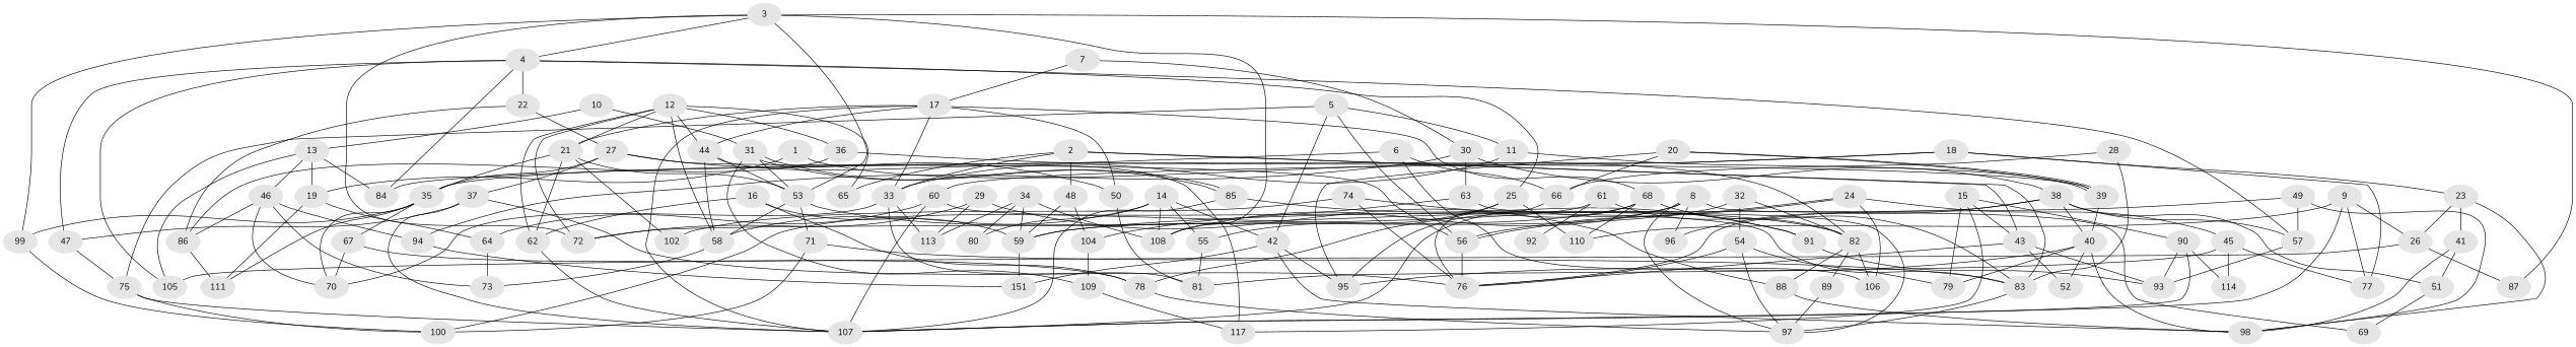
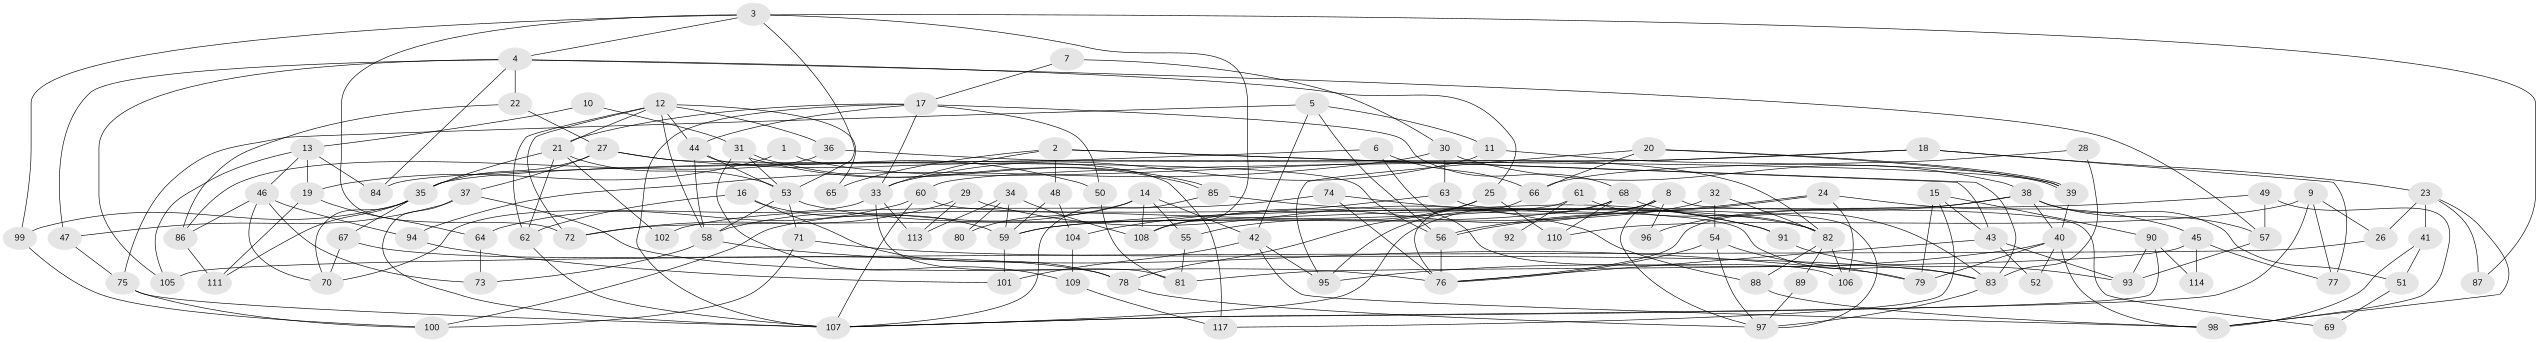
  graph {
    fontname=Nunito
    node [color=gray90 fontname=Nunito style=filled]
    edge [fontname=Nunito]
    1
    19
    82
    64
    111
    106
    88
    89
    2
    33
    43
    48
    65
    83
    113
    70
    81
    76
    52
    93
    59
    104
    97
    86
    3
    4
    53
    72
    87
    99
    108
    22
    25
    57
    84
    105
    47
    58
    71
    100
    27
    110
    55
    78
    5
    11
    42
    56
    75
    39
    95
    98
-   101 [label=151]
+   101
    107
    6
    66
    7
    17
    30
    21
    44
    50
    68
    38
    63
    94
    8
    69
    96
    9
    26
    77
    10
    13
    31
    46
    85
    109
    40
    12
    36
    62
    102
    35
    n85 [label=117]
    79
    73
    14
    80
    15
    90
    114
    16
    18
    23
    60
    41
    67
    20
    37
    51
    24
    45
    28
    29
    91
    32
    54
    34
    49
    61
    92
    74
    1 -- 19
    1 -- 82
    19 -- 64
    19 -- 111
    82 -- 106
    82 -- 88
    82 -- 89
    64 -- 73
    88 -- 98
    89 -- 97
    2 -- 33
    2 -- 43
    2 -- 48
    2 -- 65
    2 -- 83
    33 -- 113
    33 -- 70
    33 -- 81
    43 -- 76
    43 -- 52
    43 -- 93
    48 -- 59
    48 -- 104
    83 -- 97
    59 -- 101
    104 -- 109
    86 -- 111
    3 -- 4
    3 -- 53
    3 -- 72
    3 -- 87
    3 -- 99
    3 -- 108
    4 -- 22
    4 -- 25
    4 -- 57
    4 -- 84
    4 -- 105
    4 -- 47
    53 -- 82
    53 -- 58
    53 -- 71
    99 -- 100
    22 -- 86
    22 -- 27
    25 -- 110
    25 -- 55
    25 -- 78
    57 -- 93
    47 -- 75
+   58 -- 79
    58 -- 73
    71 -- 83
    71 -- 100
    27 -- 56
    27 -- 50
    27 -- 35
    27 -- 37
    55 -- 81
    78 -- 97
    5 -- 11
    5 -- 42
    5 -- 56
    5 -- 75
    11 -- 33
    11 -- 39
    42 -- 95
    42 -- 98
    42 -- 101
    56 -- 76
    75 -- 100
    75 -- 107
    39 -- 40
    6 -- 106
    6 -- 84
    6 -- 66
    66 -- 76
    7 -- 17
    7 -- 30
    17 -- 33
    17 -- 107
    17 -- 21
    17 -- 44
    17 -- 50
    17 -- 68
    30 -- 38
    30 -- 63
    30 -- 94
    21 -- 53
    21 -- 62
    21 -- 102
    21 -- 35
    44 -- 53
    44 -- 58
    44 -- n85
    50 -- 81
    68 -- 83
    68 -- 100
    68 -- 110
    68 -- 95
    38 -- 76
    38 -- 57
    38 -- 96
    38 -- 40
    38 -- 51
    63 -- 104
    63 -- 97
    94 -- 101
    8 -- 97
    8 -- 108
    8 -- 107
    8 -- 69
    8 -- 96
    9 -- 110
    9 -- 107
    9 -- 26
    9 -- 77
    26 -- 105
    10 -- 13
    10 -- 31
    13 -- 19
    13 -- 84
    13 -- 105
    13 -- 46
    31 -- 53
    31 -- 85
    31 -- 85
    31 -- 109
    46 -- 70
    46 -- 86
    46 -- 94
    46 -- 73
    85 -- 107
    85 -- 91
    109 -- n85
    40 -- 52
    40 -- 95
    40 -- 98
    40 -- 79
    12 -- 65
    12 -- 72
    12 -- 58
    12 -- 21
    12 -- 44
    12 -- 36
    12 -- 62
    36 -- 86
    36 -- 39
    62 -- 107
    35 -- 111
    35 -- 70
    35 -- 99
    35 -- 67
    14 -- 108
    14 -- 58
    14 -- 55
    14 -- 42
    14 -- 80
    15 -- 43
    15 -- n85
    15 -- 79
    15 -- 90
    90 -- 93
    90 -- 107
    90 -- 114
    16 -- 59
    16 -- 78
    16 -- 62
    18 -- 77
    18 -- 35
    18 -- 23
    18 -- 60
-   26 -- 87
+   23 -- 87
    23 -- 98
    23 -- 26
    23 -- 41
    60 -- 64
    60 -- 83
    60 -- 107
    41 -- 98
    41 -- 51
    67 -- 70
    67 -- 78
    20 -- 39
    20 -- 39
    20 -- 95
    20 -- 66
    37 -- 76
    37 -- 47
    37 -- 107
    51 -- 69
    24 -- 106
    24 -- 56
    24 -- 56
    24 -- 45
    45 -- 81
    45 -- 77
    45 -- 114
    28 -- 83
    28 -- 66
    29 -- 88
    29 -- 113
    29 -- 72
    91 -- 93
    32 -- 82
    32 -- 59
    32 -- 54
    54 -- 76
    54 -- 97
    54 -- 79
    34 -- 113
    34 -- 59
    34 -- 108
    34 -- 80
    49 -- 59
    49 -- 57
    49 -- 98
    61 -- 82
    61 -- 72
    61 -- 92
    74 -- 76
    74 -- 102
    74 -- 91
  }
